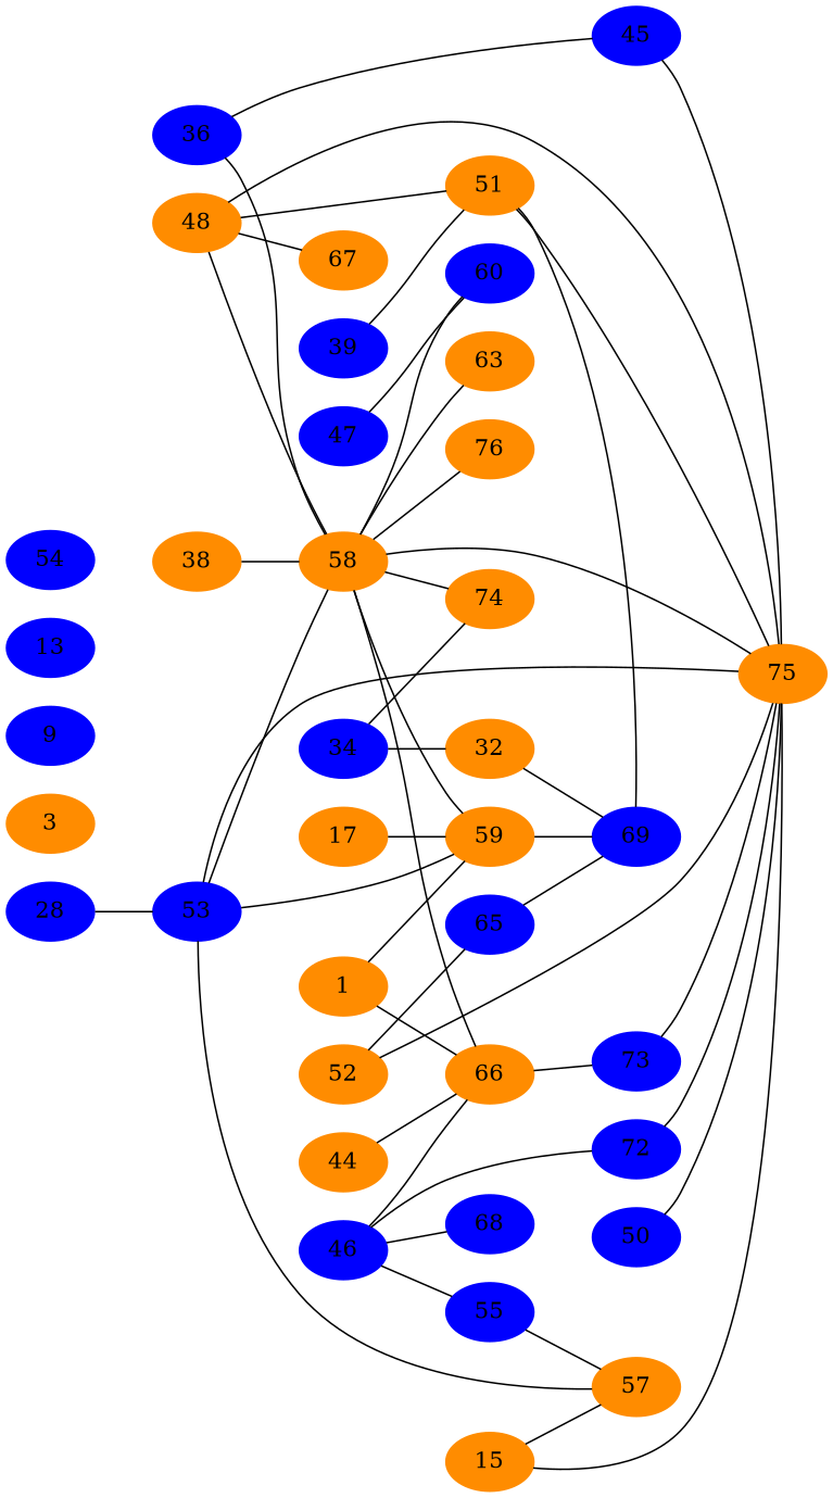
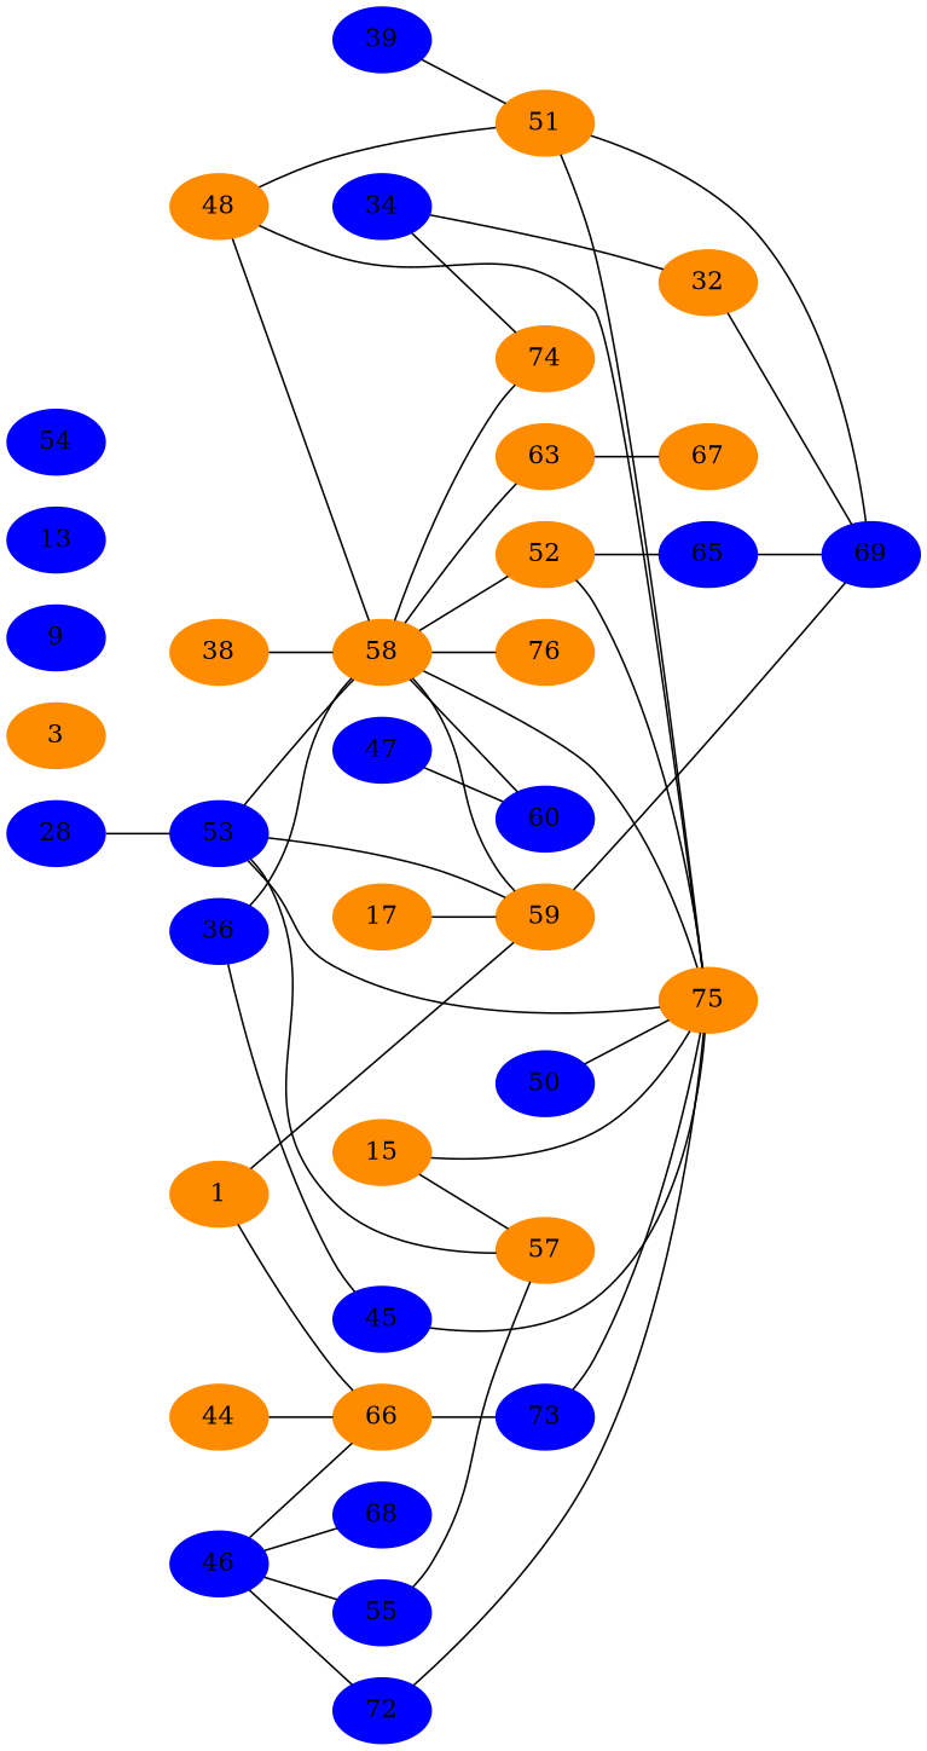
  graph {
    rankdir=LR
    node [color=darkorange style=filled]
    59 [super="+25"]
    69 [color=blue super="+21"]
    1
    66 [super="+16+41"]
    73 [color=blue super="+37+40+49+61"]
    3
    9 [color=blue]
    13 [color=blue]
    15 [super="+11"]
    57
    75 [super="+35+71"]
    17
    53 [color=blue super="+33"]
    58 [super="+31+27+56+29"]
    28 [color=blue]
    34 [color=blue super="+4"]
    n17 [label=32]
    74
    36 [color=blue super="+32"]
    45 [color=blue super="+2+10"]
    60 [color=blue]
    63
    76
    38
    39 [color=blue]
    51
    44 [super="+18"]
    46 [color=blue]
    55 [color=blue]
    68 [color=blue]
    72 [color=blue]
    47 [color=blue]
    48 [super="+43"]
    67
    50 [color=blue]
    52 [super="+12"]
    65 [color=blue]
    54 [color=blue]
    59 -- 69 [weight=2]
    1 -- 59
    1 -- 66
    66 -- 73 [weight=3]
    73 -- 75 [weight=4]
    15 -- 57 [weight=2]
    15 -- 75
    17 -- 59
    53 -- 59 [weight=3]
    53 -- 57
    53 -- 75 [weight=2]
    53 -- 58
    58 -- 59 [weight=4]
-   58 -- 66 [weight=5]
+   58 -- 52 [weight=5]
    58 -- 75 [weight=4]
    58 -- 74
    58 -- 60
    58 -- 63 [weight=2]
    58 -- 76
    28 -- 53
    34 -- n17
    34 -- 74
    n17 -- 69
    36 -- 58 [weight=2]
    36 -- 45
    45 -- 75
    38 -- 58 [weight=2]
    39 -- 51
    51 -- 69
    51 -- 75 [weight=2]
    44 -- 66
    46 -- 66
    46 -- 55
    46 -- 68
    46 -- 72
    55 -- 57
    72 -- 75
    47 -- 60
    48 -- 75
    48 -- 58
    48 -- 51 [weight=2]
-   48 -- 67
+   63 -- 67
    50 -- 75
    52 -- 75
    52 -- 65
    65 -- 69
  }
